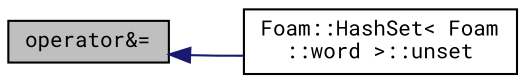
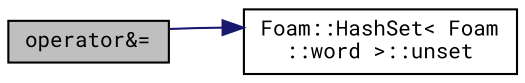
  digraph {
    rankdir=LR
    fontname="Roboto Mono"
    node [color=black fontname="Roboto Mono" fontsize=10 shape=record]
    n1 [fillcolor=grey75 fontcolor=black height=0.2 label="operator&=" style=filled width=0.4]
    n2 [height=0.2 label="Foam::HashSet\< Foam\l::word \>::unset" width=0.4]
-   n1 -> n2 [color=midnightblue dir=back fontname="Roboto Mono" fontsize=10 labelfontname=Helvetica labelfontsize=10 style=solid]
+   n2 -> n1 [color=midnightblue dir=back fontname="Roboto Mono" fontsize=10 labelfontname=Helvetica labelfontsize=10 style=solid]
  }
